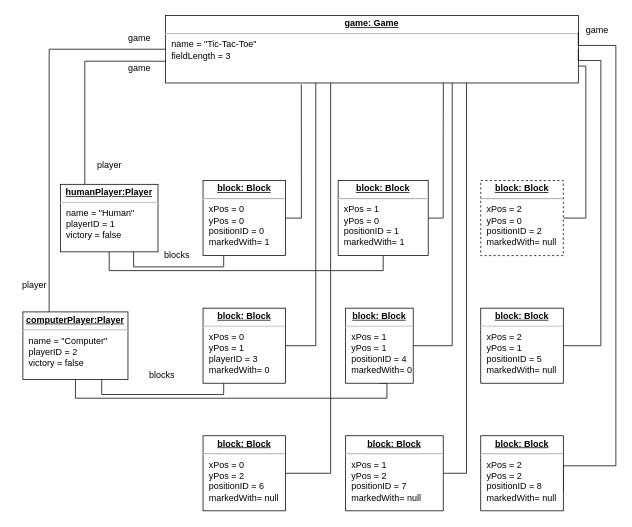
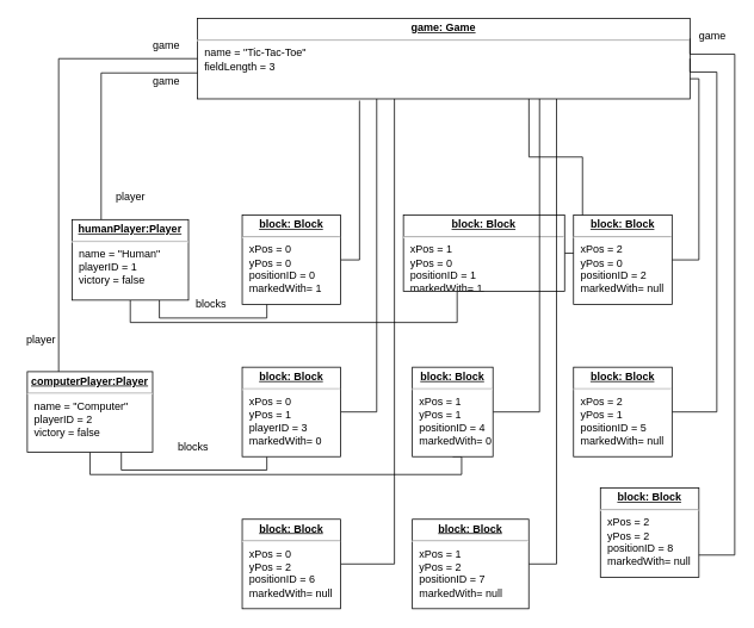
  <mxCell id="0" />
  <mxCell id="1" parent="0" />
  <mxCell id="2" value="&lt;p style=&quot;margin: 0px ; margin-top: 4px ; text-align: center ; text-decoration: underline&quot;&gt;&lt;b&gt;game: Game&lt;/b&gt;&lt;/p&gt;&lt;hr&gt;&lt;p style=&quot;margin: 0px ; margin-left: 8px&quot;&gt;name = &quot;Tic-Tac-Toe&quot;&lt;br&gt;fieldLength = 3&lt;br&gt;&lt;/p&gt;" style="verticalAlign=top;align=left;overflow=fill;fontSize=12;fontFamily=Helvetica;html=1;" parent="1" vertex="1"><mxGeometry x="220" y="20" width="550" height="90" as="geometry" /></mxCell>
  <mxCell id="3" style="edgeStyle=orthogonalEdgeStyle;rounded=0;orthogonalLoop=1;jettySize=auto;html=1;exitX=1;exitY=0.5;exitDx=0;exitDy=0;entryX=0.329;entryY=1.022;entryDx=0;entryDy=0;entryPerimeter=0;endArrow=none;endFill=0;" edge="1" parent="1" source="4" target="2"><mxGeometry relative="1" as="geometry" /></mxCell>
  <mxCell id="4" value="&lt;p style=&quot;margin: 0px ; margin-top: 4px ; text-align: center ; text-decoration: underline&quot;&gt;&lt;b&gt;block: Block&lt;/b&gt;&lt;/p&gt;&lt;hr&gt;&lt;p style=&quot;margin: 0px ; margin-left: 8px&quot;&gt;xPos = 0&lt;/p&gt;&lt;p style=&quot;margin: 0px ; margin-left: 8px&quot;&gt;yPos = 0&lt;/p&gt;&lt;p style=&quot;margin: 0px ; margin-left: 8px&quot;&gt;positionID = 0&lt;br&gt;markedWith= 1&lt;br&gt;&lt;/p&gt;" style="verticalAlign=top;align=left;overflow=fill;fontSize=12;fontFamily=Helvetica;html=1;" parent="1" vertex="1"><mxGeometry x="270" y="240" width="110" height="100" as="geometry" /></mxCell>
  <mxCell id="5" style="edgeStyle=orthogonalEdgeStyle;rounded=0;orthogonalLoop=1;jettySize=auto;html=1;exitX=0.25;exitY=0;exitDx=0;exitDy=0;entryX=0;entryY=0.678;entryDx=0;entryDy=0;entryPerimeter=0;endArrow=none;endFill=0;" edge="1" parent="1" source="8" target="2"><mxGeometry relative="1" as="geometry" /></mxCell>
  <mxCell id="6" style="edgeStyle=orthogonalEdgeStyle;rounded=0;orthogonalLoop=1;jettySize=auto;html=1;exitX=0.75;exitY=1;exitDx=0;exitDy=0;entryX=0.25;entryY=1;entryDx=0;entryDy=0;endArrow=none;endFill=0;" edge="1" parent="1" source="8" target="4"><mxGeometry relative="1" as="geometry" /></mxCell>
  <mxCell id="7" style="edgeStyle=orthogonalEdgeStyle;rounded=0;orthogonalLoop=1;jettySize=auto;html=1;exitX=0.5;exitY=1;exitDx=0;exitDy=0;entryX=0.5;entryY=1;entryDx=0;entryDy=0;endArrow=none;endFill=0;" edge="1" parent="1" source="8" target="17"><mxGeometry relative="1" as="geometry"><Array as="points"><mxPoint x="145" y="360" /><mxPoint x="510" y="360" /></Array></mxGeometry></mxCell>
  <mxCell id="8" value="&lt;p style=&quot;margin: 0px ; margin-top: 4px ; text-align: center ; text-decoration: underline&quot;&gt;&lt;b&gt;humanPlayer:Player&lt;/b&gt;&lt;/p&gt;&lt;hr&gt;&lt;p style=&quot;margin: 0px ; margin-left: 8px&quot;&gt;name = &quot;Human&quot;&lt;br&gt;playerID = 1&lt;br&gt;victory = false&amp;nbsp;&lt;/p&gt;" style="verticalAlign=top;align=left;overflow=fill;fontSize=12;fontFamily=Helvetica;html=1;" parent="1" vertex="1"><mxGeometry x="80" y="245" width="130" height="90" as="geometry" /></mxCell>
  <mxCell id="9" style="edgeStyle=orthogonalEdgeStyle;rounded=0;orthogonalLoop=1;jettySize=auto;html=1;exitX=0.25;exitY=0;exitDx=0;exitDy=0;entryX=0;entryY=0.5;entryDx=0;entryDy=0;endArrow=none;endFill=0;" edge="1" parent="1" source="12" target="2"><mxGeometry relative="1" as="geometry" /></mxCell>
  <mxCell id="10" style="edgeStyle=orthogonalEdgeStyle;rounded=0;orthogonalLoop=1;jettySize=auto;html=1;exitX=0.75;exitY=1;exitDx=0;exitDy=0;entryX=0.25;entryY=1;entryDx=0;entryDy=0;endArrow=none;endFill=0;" edge="1" parent="1" source="12" target="23"><mxGeometry relative="1" as="geometry" /></mxCell>
  <mxCell id="11" style="edgeStyle=orthogonalEdgeStyle;rounded=0;orthogonalLoop=1;jettySize=auto;html=1;exitX=0.5;exitY=1;exitDx=0;exitDy=0;entryX=0.5;entryY=1;entryDx=0;entryDy=0;endArrow=none;endFill=0;" edge="1" parent="1" source="12" target="25"><mxGeometry relative="1" as="geometry"><Array as="points"><mxPoint x="100" y="530" /><mxPoint x="515" y="530" /></Array></mxGeometry></mxCell>
  <mxCell id="12" value="&lt;p style=&quot;margin: 0px ; margin-top: 4px ; text-align: center ; text-decoration: underline&quot;&gt;&lt;b&gt;computerPlayer:Player&lt;/b&gt;&lt;/p&gt;&lt;hr&gt;&lt;p style=&quot;margin: 0px ; margin-left: 8px&quot;&gt;name = &quot;Computer&quot;&lt;br&gt;playerID = 2&lt;br&gt;victory = false&amp;nbsp;&lt;/p&gt;" style="verticalAlign=top;align=left;overflow=fill;fontSize=12;fontFamily=Helvetica;html=1;" parent="1" vertex="1"><mxGeometry x="30" y="415" width="140" height="90" as="geometry" /></mxCell>
  <mxCell id="13" value="game" style="text;html=1;align=center;verticalAlign=middle;resizable=0;points=[];autosize=1;strokeColor=none;" parent="1" vertex="1"><mxGeometry x="160" y="40" width="50" height="20" as="geometry" /></mxCell>
  <mxCell id="14" value="game" style="text;html=1;align=center;verticalAlign=middle;resizable=0;points=[];autosize=1;strokeColor=none;" parent="1" vertex="1"><mxGeometry x="770" y="30" width="50" height="20" as="geometry" /></mxCell>
  <mxCell id="15" value="player" style="text;html=1;align=center;verticalAlign=middle;resizable=0;points=[];autosize=1;strokeColor=none;" parent="1" vertex="1"><mxGeometry x="20" y="370" width="50" height="20" as="geometry" /></mxCell>
  <mxCell id="16" style="edgeStyle=orthogonalEdgeStyle;rounded=0;orthogonalLoop=1;jettySize=auto;html=1;exitX=1;exitY=0.5;exitDx=0;exitDy=0;entryX=0.673;entryY=1;entryDx=0;entryDy=0;entryPerimeter=0;endArrow=none;endFill=0;" edge="1" parent="1" source="17" target="2"><mxGeometry relative="1" as="geometry" /></mxCell>
- <mxCell id="17" value="&lt;p style=&quot;margin: 0px ; margin-top: 4px ; text-align: center ; text-decoration: underline&quot;&gt;&lt;b&gt;block: Block&lt;/b&gt;&lt;/p&gt;&lt;hr&gt;&lt;p style=&quot;margin: 0px ; margin-left: 8px&quot;&gt;xPos = 1&lt;/p&gt;&lt;p style=&quot;margin: 0px ; margin-left: 8px&quot;&gt;yPos = 0&lt;/p&gt;&lt;p style=&quot;margin: 0px ; margin-left: 8px&quot;&gt;positionID = 1&lt;br&gt;markedWith= 1&lt;br&gt;&lt;/p&gt;" style="verticalAlign=top;align=left;overflow=fill;fontSize=12;fontFamily=Helvetica;html=1;" vertex="1" parent="1"><mxGeometry x="450" y="240" width="120" height="100" as="geometry" /></mxCell>
+ <mxCell id="17" value="&lt;p style=&quot;margin: 0px ; margin-top: 4px ; text-align: center ; text-decoration: underline&quot;&gt;&lt;b&gt;block: Block&lt;/b&gt;&lt;/p&gt;&lt;hr&gt;&lt;p style=&quot;margin: 0px ; margin-left: 8px&quot;&gt;xPos = 1&lt;/p&gt;&lt;p style=&quot;margin: 0px ; margin-left: 8px&quot;&gt;yPos = 0&lt;/p&gt;&lt;p style=&quot;margin: 0px ; margin-left: 8px&quot;&gt;positionID = 1&lt;br&gt;markedWith= 1&lt;br&gt;&lt;/p&gt;" style="verticalAlign=top;align=left;overflow=fill;fontSize=12;fontFamily=Helvetica;html=1;" vertex="1" parent="1"><mxGeometry x="450" y="240" width="180" height="85" as="geometry" /></mxCell>
  <mxCell id="18" style="edgeStyle=orthogonalEdgeStyle;rounded=0;orthogonalLoop=1;jettySize=auto;html=1;exitX=1;exitY=0.5;exitDx=0;exitDy=0;entryX=1;entryY=0.75;entryDx=0;entryDy=0;endArrow=none;endFill=0;" edge="1" parent="1" source="19" target="2"><mxGeometry relative="1" as="geometry"><Array as="points"><mxPoint x="780" y="290" /><mxPoint x="780" y="88" /></Array></mxGeometry></mxCell>
- <mxCell id="19" value="&lt;p style=&quot;margin: 0px ; margin-top: 4px ; text-align: center ; text-decoration: underline&quot;&gt;&lt;b&gt;block: Block&lt;/b&gt;&lt;/p&gt;&lt;hr&gt;&lt;p style=&quot;margin: 0px ; margin-left: 8px&quot;&gt;xPos = 2&lt;/p&gt;&lt;p style=&quot;margin: 0px ; margin-left: 8px&quot;&gt;yPos = 0&lt;/p&gt;&lt;p style=&quot;margin: 0px ; margin-left: 8px&quot;&gt;positionID = 2&lt;br&gt;markedWith= null&lt;br&gt;&lt;/p&gt;" style="verticalAlign=top;align=left;overflow=fill;fontSize=12;fontFamily=Helvetica;html=1;dashed=1;" vertex="1" parent="1"><mxGeometry x="640" y="240" width="110" height="100" as="geometry" /></mxCell>
+ <mxCell id="19" value="&lt;p style=&quot;margin: 0px ; margin-top: 4px ; text-align: center ; text-decoration: underline&quot;&gt;&lt;b&gt;block: Block&lt;/b&gt;&lt;/p&gt;&lt;hr&gt;&lt;p style=&quot;margin: 0px ; margin-left: 8px&quot;&gt;xPos = 2&lt;/p&gt;&lt;p style=&quot;margin: 0px ; margin-left: 8px&quot;&gt;yPos = 0&lt;/p&gt;&lt;p style=&quot;margin: 0px ; margin-left: 8px&quot;&gt;positionID = 2&lt;br&gt;markedWith= null&lt;br&gt;&lt;/p&gt;" style="verticalAlign=top;align=left;overflow=fill;fontSize=12;fontFamily=Helvetica;html=1;" vertex="1" parent="1"><mxGeometry x="640" y="240" width="110" height="100" as="geometry" /></mxCell>
  <mxCell id="20" value="player" style="text;html=1;align=center;verticalAlign=middle;resizable=0;points=[];autosize=1;strokeColor=none;" vertex="1" parent="1"><mxGeometry x="120" y="210" width="50" height="20" as="geometry" /></mxCell>
  <mxCell id="21" value="game" style="text;html=1;align=center;verticalAlign=middle;resizable=0;points=[];autosize=1;strokeColor=none;" vertex="1" parent="1"><mxGeometry x="160" y="80" width="50" height="20" as="geometry" /></mxCell>
  <mxCell id="22" style="edgeStyle=orthogonalEdgeStyle;rounded=0;orthogonalLoop=1;jettySize=auto;html=1;exitX=1;exitY=0.5;exitDx=0;exitDy=0;entryX=0.364;entryY=1;entryDx=0;entryDy=0;entryPerimeter=0;endArrow=none;endFill=0;" edge="1" parent="1" source="23" target="2"><mxGeometry relative="1" as="geometry" /></mxCell>
  <mxCell id="23" value="&lt;p style=&quot;margin: 0px ; margin-top: 4px ; text-align: center ; text-decoration: underline&quot;&gt;&lt;b&gt;block: Block&lt;/b&gt;&lt;/p&gt;&lt;hr&gt;&lt;p style=&quot;margin: 0px ; margin-left: 8px&quot;&gt;xPos = 0&lt;/p&gt;&lt;p style=&quot;margin: 0px ; margin-left: 8px&quot;&gt;yPos = 1&lt;/p&gt;&lt;p style=&quot;margin: 0px ; margin-left: 8px&quot;&gt;playerID = 3&lt;br&gt;markedWith= 0&lt;br&gt;&lt;/p&gt;" style="verticalAlign=top;align=left;overflow=fill;fontSize=12;fontFamily=Helvetica;html=1;" vertex="1" parent="1"><mxGeometry x="270" y="410" width="110" height="100" as="geometry" /></mxCell>
  <mxCell id="24" style="edgeStyle=orthogonalEdgeStyle;rounded=0;orthogonalLoop=1;jettySize=auto;html=1;exitX=1;exitY=0.5;exitDx=0;exitDy=0;endArrow=none;endFill=0;" edge="1" parent="1" source="25"><mxGeometry relative="1" as="geometry"><mxPoint x="602" y="110" as="targetPoint" /><Array as="points"><mxPoint x="602" y="460" /></Array></mxGeometry></mxCell>
  <mxCell id="25" value="&lt;p style=&quot;margin: 0px ; margin-top: 4px ; text-align: center ; text-decoration: underline&quot;&gt;&lt;b&gt;block: Block&lt;/b&gt;&lt;/p&gt;&lt;hr&gt;&lt;p style=&quot;margin: 0px ; margin-left: 8px&quot;&gt;xPos = 1&lt;/p&gt;&lt;p style=&quot;margin: 0px ; margin-left: 8px&quot;&gt;yPos = 1&lt;/p&gt;&lt;p style=&quot;margin: 0px ; margin-left: 8px&quot;&gt;positionID = 4&lt;br&gt;markedWith= 0&lt;br&gt;&lt;/p&gt;" style="verticalAlign=top;align=left;overflow=fill;fontSize=12;fontFamily=Helvetica;html=1;" vertex="1" parent="1"><mxGeometry x="460" y="410" width="90" height="100" as="geometry" /></mxCell>
  <mxCell id="26" style="edgeStyle=orthogonalEdgeStyle;rounded=0;orthogonalLoop=1;jettySize=auto;html=1;exitX=1;exitY=0.5;exitDx=0;exitDy=0;entryX=1;entryY=0.5;entryDx=0;entryDy=0;endArrow=none;endFill=0;" edge="1" parent="1" source="27" target="2"><mxGeometry relative="1" as="geometry"><Array as="points"><mxPoint x="800" y="460" /><mxPoint x="800" y="80" /><mxPoint x="770" y="80" /></Array></mxGeometry></mxCell>
  <mxCell id="27" value="&lt;p style=&quot;margin: 0px ; margin-top: 4px ; text-align: center ; text-decoration: underline&quot;&gt;&lt;b&gt;block: Block&lt;/b&gt;&lt;/p&gt;&lt;hr&gt;&lt;p style=&quot;margin: 0px ; margin-left: 8px&quot;&gt;xPos = 2&lt;/p&gt;&lt;p style=&quot;margin: 0px ; margin-left: 8px&quot;&gt;yPos = 1&lt;/p&gt;&lt;p style=&quot;margin: 0px ; margin-left: 8px&quot;&gt;positionID = 5&lt;br&gt;markedWith= null&lt;br&gt;&lt;/p&gt;" style="verticalAlign=top;align=left;overflow=fill;fontSize=12;fontFamily=Helvetica;html=1;" vertex="1" parent="1"><mxGeometry x="640" y="410" width="110" height="100" as="geometry" /></mxCell>
  <mxCell id="28" style="edgeStyle=orthogonalEdgeStyle;rounded=0;orthogonalLoop=1;jettySize=auto;html=1;exitX=1;exitY=0.5;exitDx=0;exitDy=0;entryX=0.4;entryY=1;entryDx=0;entryDy=0;entryPerimeter=0;endArrow=none;endFill=0;" edge="1" parent="1" source="29" target="2"><mxGeometry relative="1" as="geometry" /></mxCell>
  <mxCell id="29" value="&lt;p style=&quot;margin: 0px ; margin-top: 4px ; text-align: center ; text-decoration: underline&quot;&gt;&lt;b&gt;block: Block&lt;/b&gt;&lt;/p&gt;&lt;hr&gt;&lt;p style=&quot;margin: 0px ; margin-left: 8px&quot;&gt;xPos = 0&lt;/p&gt;&lt;p style=&quot;margin: 0px ; margin-left: 8px&quot;&gt;yPos = 2&lt;/p&gt;&lt;p style=&quot;margin: 0px ; margin-left: 8px&quot;&gt;positionID = 6&lt;br&gt;markedWith= null&lt;br&gt;&lt;/p&gt;" style="verticalAlign=top;align=left;overflow=fill;fontSize=12;fontFamily=Helvetica;html=1;" vertex="1" parent="1"><mxGeometry x="270" y="580" width="110" height="100" as="geometry" /></mxCell>
  <mxCell id="30" style="edgeStyle=orthogonalEdgeStyle;rounded=0;orthogonalLoop=1;jettySize=auto;html=1;endArrow=none;endFill=0;exitX=1;exitY=0.5;exitDx=0;exitDy=0;" edge="1" parent="1" source="31" target="2"><mxGeometry relative="1" as="geometry"><mxPoint x="620" y="120" as="targetPoint" /><Array as="points"><mxPoint x="621" y="630" /></Array></mxGeometry></mxCell>
  <mxCell id="31" value="&lt;p style=&quot;margin: 0px ; margin-top: 4px ; text-align: center ; text-decoration: underline&quot;&gt;&lt;b&gt;block: Block&lt;/b&gt;&lt;/p&gt;&lt;hr&gt;&lt;p style=&quot;margin: 0px ; margin-left: 8px&quot;&gt;xPos = 1&lt;/p&gt;&lt;p style=&quot;margin: 0px ; margin-left: 8px&quot;&gt;yPos = 2&lt;/p&gt;&lt;p style=&quot;margin: 0px ; margin-left: 8px&quot;&gt;positionID = 7&lt;br&gt;markedWith= null&lt;br&gt;&lt;/p&gt;" style="verticalAlign=top;align=left;overflow=fill;fontSize=12;fontFamily=Helvetica;html=1;" vertex="1" parent="1"><mxGeometry x="460" y="580" width="130" height="100" as="geometry" /></mxCell>
  <mxCell id="32" style="edgeStyle=orthogonalEdgeStyle;rounded=0;orthogonalLoop=1;jettySize=auto;html=1;exitX=1;exitY=0.75;exitDx=0;exitDy=0;entryX=1;entryY=0.25;entryDx=0;entryDy=0;endArrow=none;endFill=0;" edge="1" parent="1" source="33" target="2"><mxGeometry relative="1" as="geometry"><Array as="points"><mxPoint x="750" y="620" /><mxPoint x="820" y="620" /><mxPoint x="820" y="60" /><mxPoint x="770" y="60" /></Array></mxGeometry></mxCell>
- <mxCell id="33" value="&lt;p style=&quot;margin: 0px ; margin-top: 4px ; text-align: center ; text-decoration: underline&quot;&gt;&lt;b&gt;block: Block&lt;/b&gt;&lt;/p&gt;&lt;hr&gt;&lt;p style=&quot;margin: 0px ; margin-left: 8px&quot;&gt;xPos = 2&lt;/p&gt;&lt;p style=&quot;margin: 0px ; margin-left: 8px&quot;&gt;yPos = 2&lt;/p&gt;&lt;p style=&quot;margin: 0px ; margin-left: 8px&quot;&gt;positionID = 8&lt;br&gt;markedWith= null&lt;br&gt;&lt;/p&gt;" style="verticalAlign=top;align=left;overflow=fill;fontSize=12;fontFamily=Helvetica;html=1;" vertex="1" parent="1"><mxGeometry x="640" y="580" width="110" height="100" as="geometry" /></mxCell>
+ <mxCell id="33" value="&lt;p style=&quot;margin: 0px ; margin-top: 4px ; text-align: center ; text-decoration: underline&quot;&gt;&lt;b&gt;block: Block&lt;/b&gt;&lt;/p&gt;&lt;hr&gt;&lt;p style=&quot;margin: 0px ; margin-left: 8px&quot;&gt;xPos = 2&lt;/p&gt;&lt;p style=&quot;margin: 0px ; margin-left: 8px&quot;&gt;yPos = 2&lt;/p&gt;&lt;p style=&quot;margin: 0px ; margin-left: 8px&quot;&gt;positionID = 8&lt;br&gt;markedWith= null&lt;br&gt;&lt;/p&gt;" style="verticalAlign=top;align=left;overflow=fill;fontSize=12;fontFamily=Helvetica;html=1;" vertex="1" parent="1"><mxGeometry x="670" y="545" width="110" height="100" as="geometry" /></mxCell>
  <mxCell id="34" value="blocks" style="text;html=1;align=center;verticalAlign=middle;resizable=0;points=[];autosize=1;strokeColor=none;" vertex="1" parent="1"><mxGeometry x="190" y="490" width="50" height="20" as="geometry" /></mxCell>
  <mxCell id="35" value="blocks" style="text;html=1;align=center;verticalAlign=middle;resizable=0;points=[];autosize=1;strokeColor=none;" vertex="1" parent="1"><mxGeometry x="210" y="330" width="50" height="20" as="geometry" /></mxCell>
